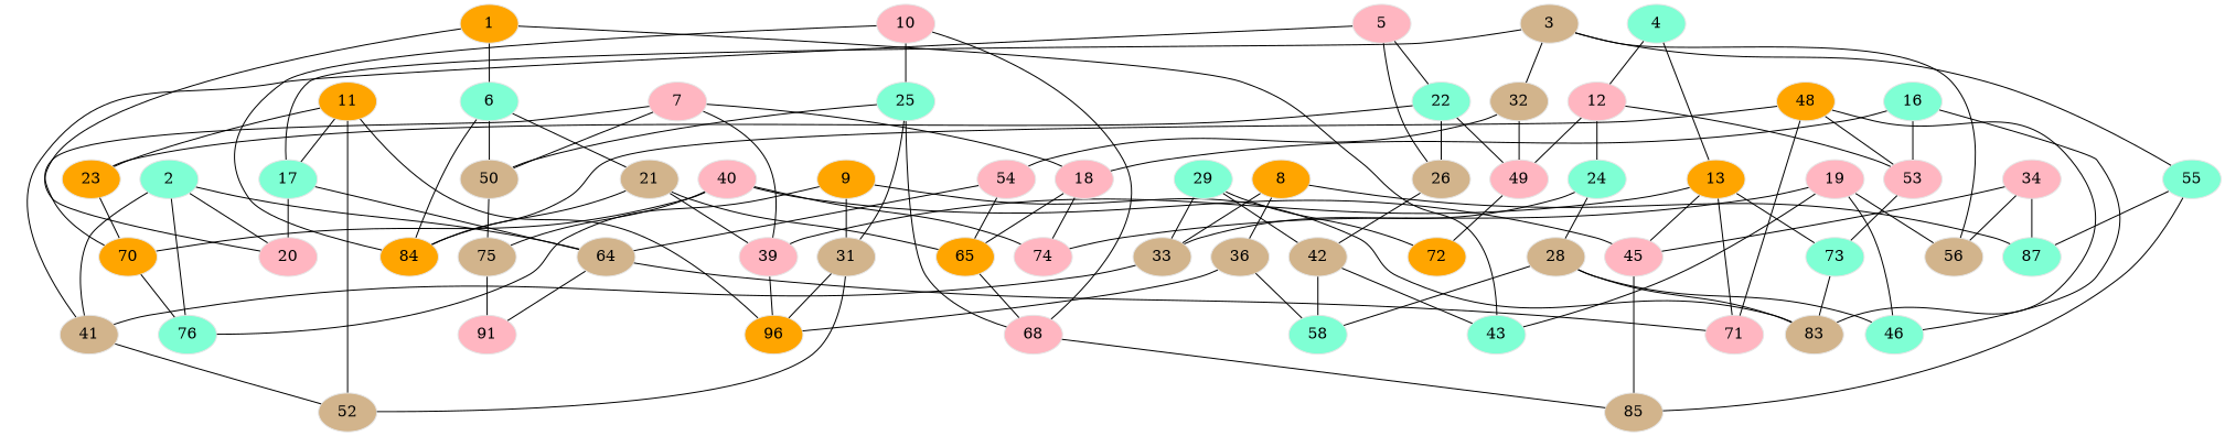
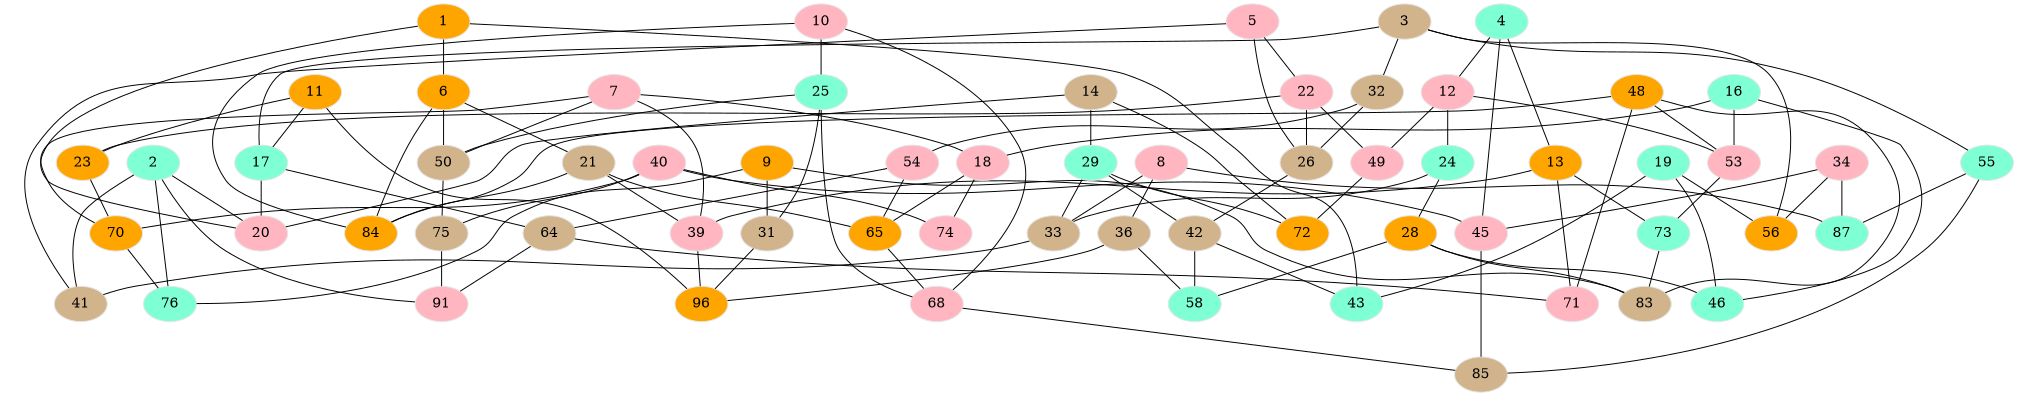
  graph {
    node [color=gray90 fillcolor=lightpink style=filled]
-   6 [fillcolor=aquamarine super="+93"]
+   6 [fillcolor=orange super="+93"]
    21 [fillcolor=tan super="+38"]
    50 [fillcolor=tan super="+69"]
    84 [fillcolor=orange super="+94"]
    1 [fillcolor=orange]
    20 [super="+44"]
    43 [fillcolor=aquamarine]
    2 [fillcolor=aquamarine super="+90"]
    41 [fillcolor=tan super="+67"]
    76 [fillcolor=aquamarine]
    91
-   52 [fillcolor=tan]
    3 [fillcolor=tan super="+15"]
    17 [fillcolor=aquamarine super="+77"]
    32 [fillcolor=tan]
    55 [fillcolor=aquamarine]
-   56 [fillcolor=tan]
+   56 [fillcolor=orange]
    64 [fillcolor=tan super="+81"]
    49 [super="+82"]
    54
    87 [fillcolor=aquamarine]
    85 [fillcolor=tan]
    12 [super="+51"]
    24 [fillcolor=aquamarine]
    53 [super="+66"]
    4 [fillcolor=aquamarine]
    13 [fillcolor=orange super="+47"]
    45 [super="+78"]
    39 [super="+100"]
    71
    73 [fillcolor=aquamarine]
    5 [super="+88"]
-   22 [fillcolor=aquamarine super="+97"]
+   22 [super="+97"]
    26 [fillcolor=tan super="+62"]
    23 [fillcolor=orange]
    42 [fillcolor=tan super="+57"]
    65 [fillcolor=orange super="+79"]
    75 [fillcolor=tan]
    7 [super="+59"]
    18 [super="+60"]
    70 [fillcolor=orange super="+89"]
    74
    96 [fillcolor=orange super="+98"]
    33 [fillcolor=tan super="+37"]
-   8 [fillcolor=orange]
+   8
    36 [fillcolor=tan]
    58 [fillcolor=aquamarine]
    31 [fillcolor=tan super="+92"]
    9 [fillcolor=orange]
    83 [fillcolor=tan super="+86"]
    25 [fillcolor=aquamarine super="+80"]
    68 [super="+99"]
    10
    11 [fillcolor=orange super="+27"]
-   28 [fillcolor=tan super="+61"]
+   28 [fillcolor=orange super="+61"]
    72 [fillcolor=orange]
+   14 [fillcolor=tan]
    29 [fillcolor=aquamarine super="+30"]
    16 [fillcolor=aquamarine]
    46 [fillcolor=aquamarine]
-   19 [super="+35"]
+   19 [fillcolor=aquamarine super="+35"]
    34
    40 [super="+95"]
    48 [fillcolor=orange super="+63"]
    6 -- 21
    6 -- 50
    6 -- 84
    21 -- 84
    21 -- 39
    21 -- 65
    50 -- 75
    1 -- 6
    1 -- 20
    1 -- 43
    2 -- 20
    2 -- 41
    2 -- 76
-   2 -- 64
-   41 -- 52
+   2 -- 91
    3 -- 17
    3 -- 32
    3 -- 55
    3 -- 56
    17 -- 20
    17 -- 64
-   32 -- 49
+   32 -- 26
    32 -- 54
    55 -- 87
    55 -- 85
    64 -- 91
    64 -- 71
    49 -- 72
    54 -- 64
    54 -- 65
    12 -- 49
    12 -- 24
    12 -- 53
    24 -- 33
    24 -- 28
    53 -- 73
    4 -- 12
    4 -- 13
-   13 -- 45
+   4 -- 45
    13 -- 39
    13 -- 71
    13 -- 73
    45 -- 85
    39 -- 96
    73 -- 83
    5 -- 41
    5 -- 22
    5 -- 26 [weight=2]
    22 -- 49
    22 -- 26
    22 -- 23
    26 -- 42
    23 -- 70
    42 -- 43
    42 -- 58
    65 -- 68
    75 -- 91
    7 -- 50
    7 -- 39
    7 -- 18
    7 -- 70
    18 -- 65
    18 -- 74
    70 -- 76
    33 -- 41
    8 -- 87
    8 -- 33
    8 -- 36
    36 -- 96
    36 -- 58
-   31 -- 52
    31 -- 96
    9 -- 76
    9 -- 31
    9 -- 83
    25 -- 50
    25 -- 31
    25 -- 68
    68 -- 85
    10 -- 84
    10 -- 25
    10 -- 68
-   11 -- 52
    11 -- 17
    11 -- 23
    11 -- 96
    28 -- 58
    28 -- 83
    28 -- 46
+   14 -- 20
+   14 -- 72
+   14 -- 29
    29 -- 42
    29 -- 33
    29 -- 72
    16 -- 53
    16 -- 18
    16 -- 46
    19 -- 43
    19 -- 56
-   19 -- 74
    19 -- 46
    34 -- 56
    34 -- 87
    34 -- 45
    40 -- 45
    40 -- 75
    40 -- 70
    40 -- 74
    48 -- 84
    48 -- 53
    48 -- 71
    48 -- 83
  }
